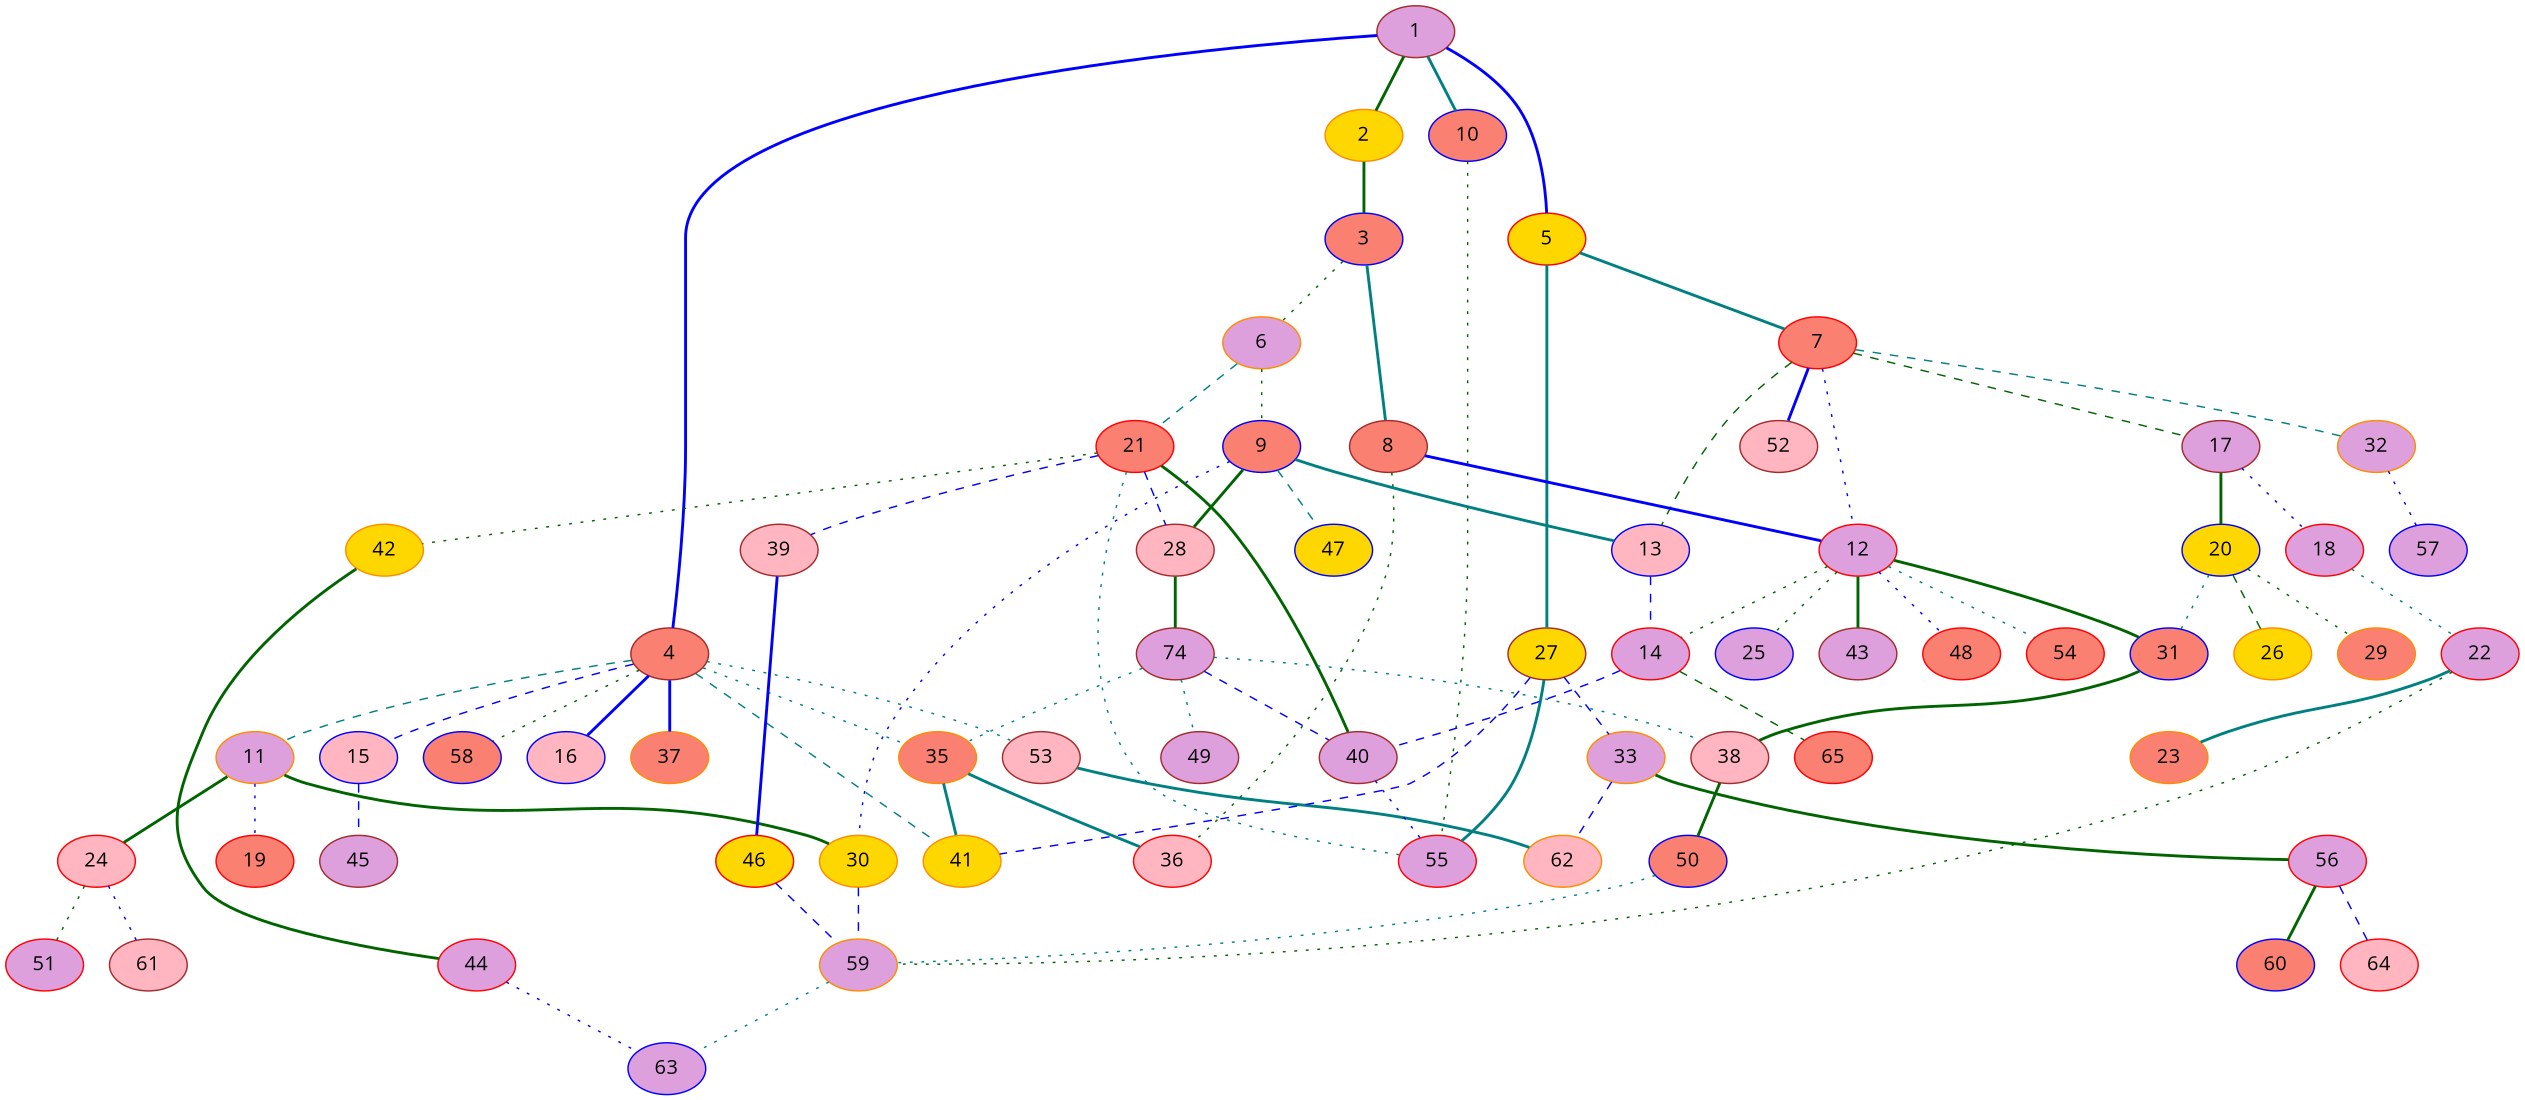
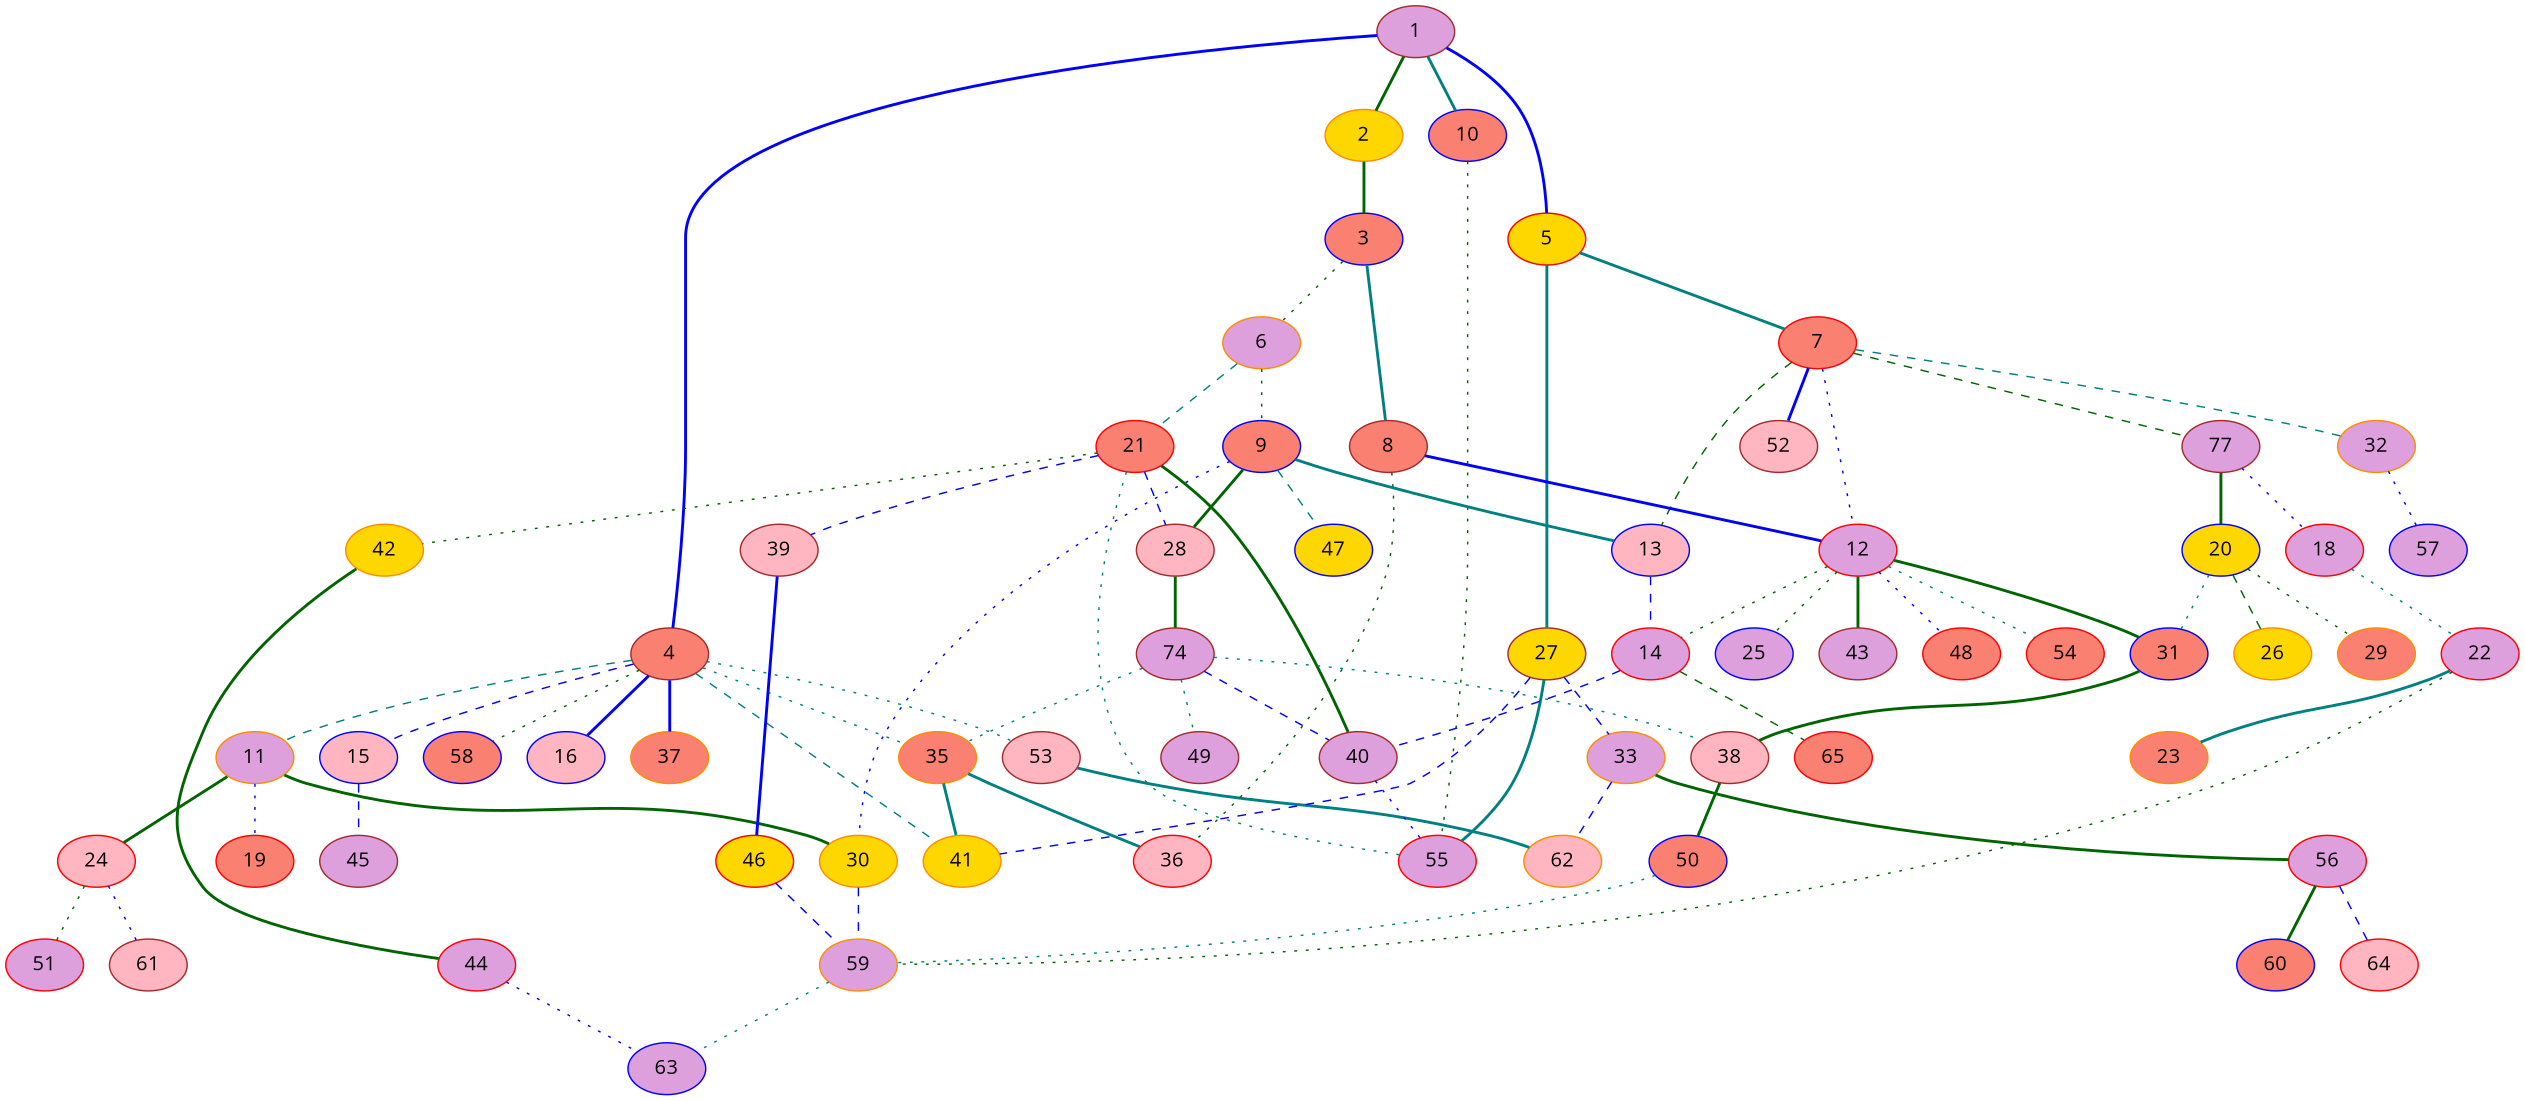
  graph {
    fontname="Open Sans"
    node [color=red fillcolor=plum fontname="Open Sans" style=filled]
    edge [color=darkgreen fontname="Open Sans" style=bold]
    1 [color=brown]
    2 [color=darkorange fillcolor=gold]
    4 [color=brown fillcolor=salmon]
    5 [fillcolor=gold]
    10 [color=blue fillcolor=salmon]
    3 [color=blue fillcolor=salmon]
    11 [color=darkorange]
    15 [color=blue fillcolor=lightpink]
    16 [color=blue fillcolor=lightpink]
    35 [color=darkorange fillcolor=salmon]
    37 [color=darkorange fillcolor=salmon]
    41 [color=darkorange fillcolor=gold]
    53 [color=brown fillcolor=lightpink]
    58 [color=blue fillcolor=salmon]
    7 [fillcolor=salmon]
    27 [color=brown fillcolor=gold]
    55
    6 [color=darkorange]
    8 [color=brown fillcolor=salmon]
    9 [color=blue fillcolor=salmon]
    21 [fillcolor=salmon]
    12
    36 [fillcolor=lightpink]
    30 [color=darkorange fillcolor=gold]
    19 [fillcolor=salmon]
    24 [fillcolor=lightpink]
    45 [color=brown]
    62 [color=darkorange fillcolor=lightpink]
    13 [color=blue fillcolor=lightpink]
-   17 [color=brown]
+   17 [color=brown label=77]
    32 [color=darkorange]
    52 [color=brown fillcolor=lightpink]
    33 [color=darkorange]
    28 [color=brown fillcolor=lightpink]
    47 [color=blue fillcolor=gold]
    40 [color=brown]
    39 [color=brown fillcolor=lightpink]
    42 [color=darkorange fillcolor=gold]
    14
    25 [color=blue]
    31 [color=blue fillcolor=salmon]
    43 [color=brown]
    48 [fillcolor=salmon]
    54 [fillcolor=salmon]
    18
    20 [color=blue fillcolor=gold]
    57 [color=blue]
    n48 [color=brown label=74]
    59 [color=darkorange]
    51
    61 [color=brown fillcolor=lightpink]
    65 [fillcolor=salmon]
    38 [color=brown fillcolor=lightpink]
    22
    26 [color=darkorange fillcolor=gold]
    29 [color=darkorange fillcolor=salmon]
    23 [color=darkorange fillcolor=salmon]
    46 [fillcolor=gold]
    44
    63 [color=blue]
    56
    49 [color=brown]
    50 [color=blue fillcolor=salmon]
    60 [color=blue fillcolor=salmon]
    64 [fillcolor=lightpink]
    1 -- 2
    1 -- 4 [color=blue]
    1 -- 5 [color=blue]
    1 -- 10 [color=teal]
    2 -- 3
    4 -- 11 [color=teal style=dashed]
    4 -- 15 [color=blue style=dashed]
    4 -- 16 [color=blue]
    4 -- 35 [color=teal style=dotted]
    4 -- 37 [color=blue]
    4 -- 41 [color=teal style=dashed]
    4 -- 53 [color=teal style=dotted]
    4 -- 58 [style=dotted]
    5 -- 7 [color=teal]
    5 -- 27 [color=teal]
    10 -- 55 [style=dotted]
    3 -- 6 [style=dotted]
    3 -- 8 [color=teal]
    11 -- 30
    11 -- 19 [color=blue style=dotted]
    11 -- 24
    15 -- 45 [color=blue style=dashed]
    35 -- 41 [color=teal]
    35 -- 36 [color=teal]
    53 -- 62 [color=teal]
    7 -- 12 [color=blue style=dotted]
    7 -- 13 [style=dashed]
    7 -- 17 [style=dashed]
    7 -- 32 [color=teal style=dashed]
    7 -- 52 [color=blue]
    27 -- 41 [color=blue style=dashed]
    27 -- 55 [color=teal]
    27 -- 33 [color=blue style=dashed]
    6 -- 9 [style=dotted]
    6 -- 21 [color=teal style=dashed]
    8 -- 12 [color=blue]
    8 -- 36 [style=dotted]
    9 -- 30 [color=blue style=dotted]
    9 -- 13 [color=teal]
    9 -- 28
    9 -- 47 [color=teal style=dashed]
    21 -- 55 [color=teal style=dotted]
    21 -- 28 [color=blue style=dashed]
    21 -- 40
    21 -- 39 [color=blue style=dashed]
    21 -- 42 [style=dotted]
    12 -- 14 [style=dotted]
    12 -- 25 [style=dotted]
    12 -- 31
    12 -- 43
    12 -- 48 [color=blue style=dotted]
    12 -- 54 [color=teal style=dotted]
    30 -- 59 [color=blue style=dashed]
    24 -- 51 [style=dotted]
    24 -- 61 [color=blue style=dotted]
    13 -- 14 [color=blue style=dashed]
    17 -- 18 [color=blue style=dotted]
    17 -- 20
    32 -- 57 [color=blue style=dotted]
    33 -- 62 [color=blue style=dashed]
    33 -- 56
    28 -- n48
    40 -- 55 [color=blue style=dotted]
    39 -- 46 [color=blue]
    42 -- 44
    14 -- 40 [color=blue style=dashed]
    14 -- 65 [style=dashed]
    31 -- 38
    18 -- 22 [color=teal style=dotted]
    20 -- 31 [color=teal style=dotted]
    20 -- 26 [style=dashed]
    20 -- 29 [style=dotted]
    n48 -- 35 [color=teal style=dotted]
    n48 -- 40 [color=blue style=dashed]
    n48 -- 38 [color=teal style=dotted]
    n48 -- 49 [color=teal style=dotted]
    59 -- 63 [color=teal style=dotted]
    38 -- 50
    22 -- 59 [style=dotted]
    22 -- 23 [color=teal]
    46 -- 59 [color=blue style=dashed]
    44 -- 63 [color=blue style=dotted]
    56 -- 60
    56 -- 64 [color=blue style=dashed]
    50 -- 59 [color=teal style=dotted]
  }
